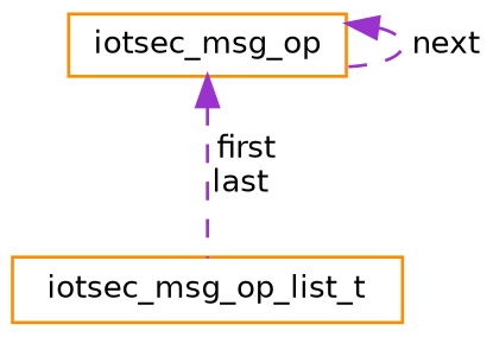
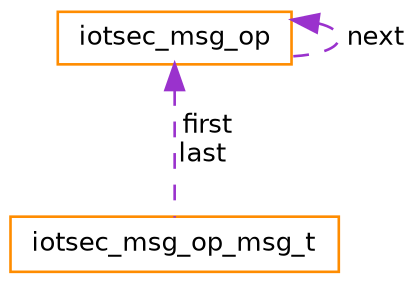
  digraph {
    node [color=darkorange fillcolor=white fontname=Helvetica fontsize=10 shape=record style=filled]
    edge [color=darkorchid3 dir=back fontname=Helvetica fontsize=10 labelfontname=Helvetica labelfontsize=10 style=dashed]
-   n1 [fontcolor=black height=0.2 label=iotsec_msg_op_list_t width=0.4]
+   n1 [fontcolor=black height=0.2 label=iotsec_msg_op_msg_t width=0.4]
    n2 [height=0.2 label=iotsec_msg_op width=0.4]
    n2 -> n1 [label=" first\nlast"]
    n2 -> n2 [label=" next"]
  }
